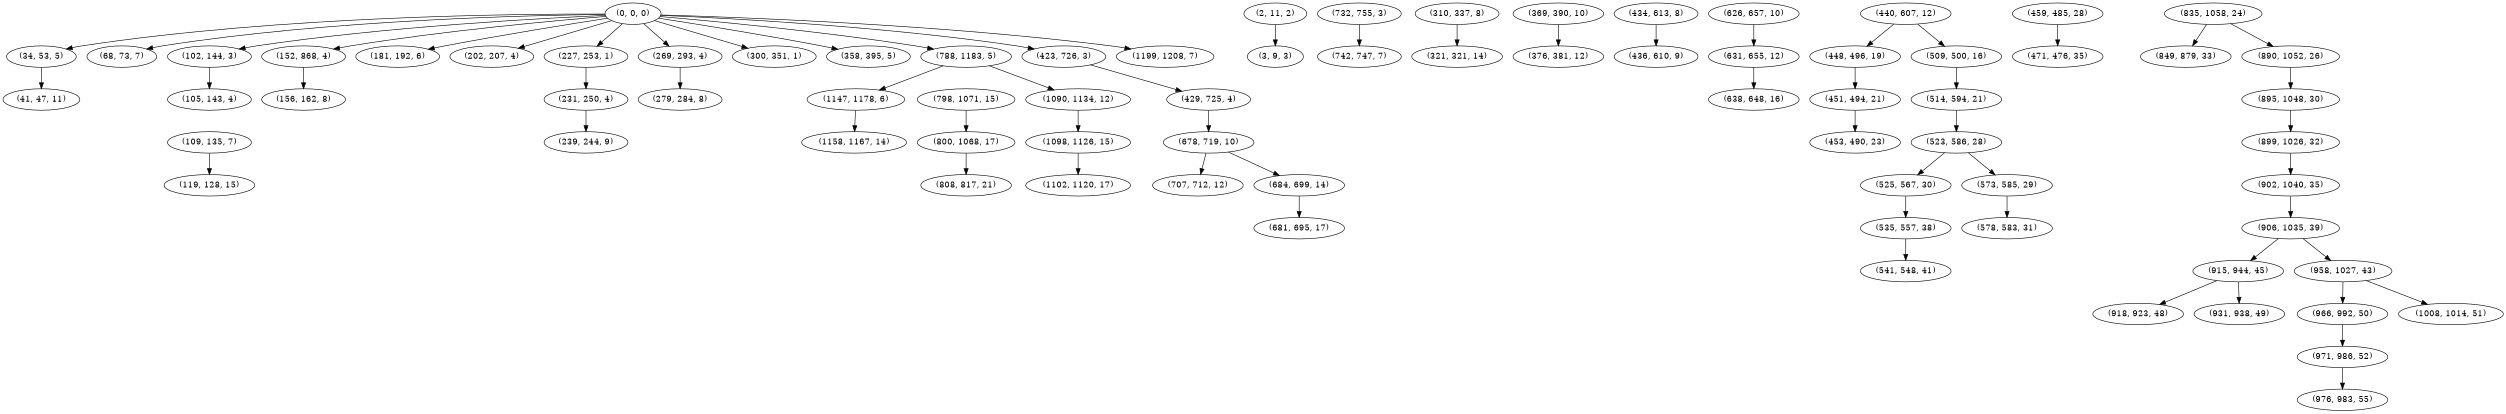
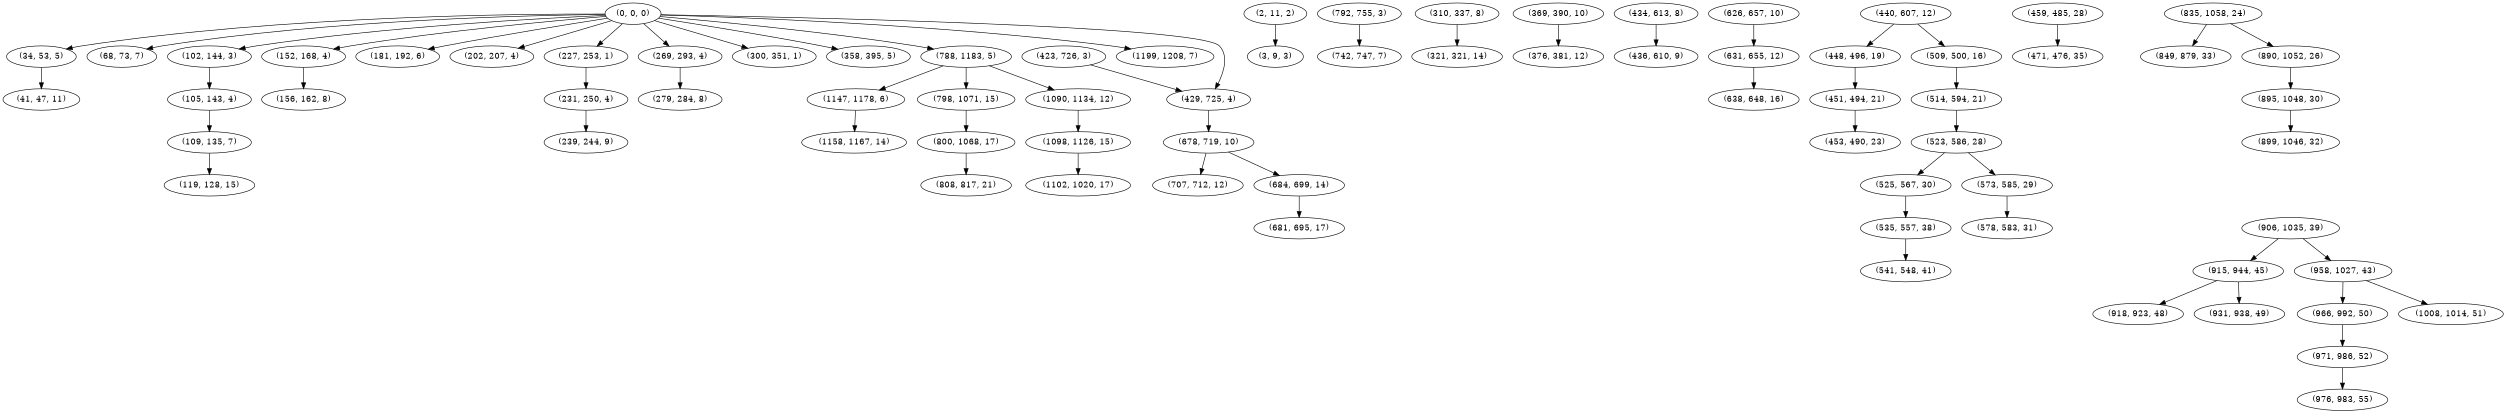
  digraph {
    "(0, 0, 0)"
    "(34, 53, 5)"
    "(68, 73, 7)"
    "(102, 144, 3)"
-   "(152, 168, 4)" [label="(152, 868, 4)"]
+   "(152, 168, 4)"
    "(181, 192, 6)"
    "(202, 207, 4)"
    "(227, 253, 1)"
    "(269, 293, 4)"
    "(300, 351, 1)"
    "(358, 395, 5)"
    "(423, 726, 3)"
    "(788, 1183, 5)"
    "(1199, 1208, 7)"
    "(2, 11, 2)"
    "(3, 9, 3)"
    "(41, 47, 11)"
    "(105, 143, 4)"
    n19 [label="(156, 162, 8)"]
    "(231, 250, 4)"
    "(279, 284, 8)"
    "(429, 725, 4)"
-   "(732, 755, 3)"
+   "(732, 755, 3)" [label="(792, 755, 3)"]
    "(742, 747, 7)"
    "(798, 1071, 15)"
    "(1090, 1134, 12)"
    "(1147, 1178, 6)"
    "(109, 135, 7)"
    n29 [label="(119, 128, 15)"]
    "(239, 244, 9)"
    n31 [label="(321, 321, 14)"]
    "(310, 337, 8)"
    "(369, 390, 10)"
    "(376, 381, 12)"
    "(678, 719, 10)"
    "(434, 613, 8)"
    "(436, 610, 9)"
    "(626, 657, 10)"
    "(631, 655, 12)"
    "(684, 699, 14)"
    "(707, 712, 12)"
    "(440, 607, 12)"
    "(448, 496, 19)"
    n44 [label="(509, 500, 16)"]
    "(451, 494, 21)"
    "(514, 594, 21)"
    "(453, 490, 23)"
    "(459, 485, 28)"
    "(471, 476, 35)"
    "(523, 586, 28)"
    "(525, 567, 30)"
    "(573, 585, 29)"
    "(535, 557, 38)"
    "(578, 583, 31)"
    "(541, 548, 41)"
    "(638, 648, 16)"
    n57 [label="(681, 695, 17)"]
    "(800, 1068, 17)"
    "(1098, 1126, 15)"
    "(1158, 1167, 14)"
    "(808, 817, 21)"
    "(835, 1058, 24)"
    "(849, 879, 33)"
    "(890, 1052, 26)"
    "(895, 1048, 30)"
-   "(899, 1046, 32)" [label="(899, 1026, 32)"]
-   "(902, 1040, 35)"
+   "(899, 1046, 32)"
    "(906, 1035, 39)"
    "(915, 944, 45)"
    "(958, 1027, 43)"
    "(918, 923, 48)"
    "(931, 938, 49)"
    "(966, 992, 50)"
    "(1008, 1014, 51)"
    "(971, 986, 52)"
    "(976, 983, 55)"
-   "(1102, 1120, 17)"
+   "(1102, 1120, 17)" [label="(1102, 1020, 17)"]
    "(0, 0, 0)" -> "(34, 53, 5)"
    "(0, 0, 0)" -> "(68, 73, 7)"
    "(0, 0, 0)" -> "(102, 144, 3)"
    "(0, 0, 0)" -> "(152, 168, 4)"
    "(0, 0, 0)" -> "(181, 192, 6)"
    "(0, 0, 0)" -> "(202, 207, 4)"
    "(0, 0, 0)" -> "(227, 253, 1)"
    "(0, 0, 0)" -> "(269, 293, 4)"
    "(0, 0, 0)" -> "(300, 351, 1)"
    "(0, 0, 0)" -> "(358, 395, 5)"
-   "(0, 0, 0)" -> "(423, 726, 3)"
+   "(0, 0, 0)" -> "(429, 725, 4)"
    "(0, 0, 0)" -> "(788, 1183, 5)"
    "(0, 0, 0)" -> "(1199, 1208, 7)"
    "(34, 53, 5)" -> "(41, 47, 11)"
    "(102, 144, 3)" -> "(105, 143, 4)"
    "(152, 168, 4)" -> n19
    "(227, 253, 1)" -> "(231, 250, 4)"
    "(269, 293, 4)" -> "(279, 284, 8)"
    "(423, 726, 3)" -> "(429, 725, 4)"
+   "(788, 1183, 5)" -> "(798, 1071, 15)"
    "(788, 1183, 5)" -> "(1090, 1134, 12)"
    "(788, 1183, 5)" -> "(1147, 1178, 6)"
    "(2, 11, 2)" -> "(3, 9, 3)"
+   "(105, 143, 4)" -> "(109, 135, 7)"
    "(231, 250, 4)" -> "(239, 244, 9)"
    "(429, 725, 4)" -> "(678, 719, 10)"
    "(732, 755, 3)" -> "(742, 747, 7)"
    "(798, 1071, 15)" -> "(800, 1068, 17)"
    "(1090, 1134, 12)" -> "(1098, 1126, 15)"
    "(1147, 1178, 6)" -> "(1158, 1167, 14)"
    "(109, 135, 7)" -> n29
    "(310, 337, 8)" -> n31
    "(369, 390, 10)" -> "(376, 381, 12)"
    "(678, 719, 10)" -> "(684, 699, 14)"
    "(678, 719, 10)" -> "(707, 712, 12)"
    "(434, 613, 8)" -> "(436, 610, 9)"
    "(626, 657, 10)" -> "(631, 655, 12)"
    "(631, 655, 12)" -> "(638, 648, 16)"
    "(684, 699, 14)" -> n57
    "(440, 607, 12)" -> "(448, 496, 19)"
    "(440, 607, 12)" -> n44
    "(448, 496, 19)" -> "(451, 494, 21)"
    n44 -> "(514, 594, 21)"
    "(451, 494, 21)" -> "(453, 490, 23)"
    "(514, 594, 21)" -> "(523, 586, 28)"
    "(459, 485, 28)" -> "(471, 476, 35)"
    "(523, 586, 28)" -> "(525, 567, 30)"
    "(523, 586, 28)" -> "(573, 585, 29)"
    "(525, 567, 30)" -> "(535, 557, 38)"
    "(573, 585, 29)" -> "(578, 583, 31)"
    "(535, 557, 38)" -> "(541, 548, 41)"
    "(800, 1068, 17)" -> "(808, 817, 21)"
    "(1098, 1126, 15)" -> "(1102, 1120, 17)"
    "(835, 1058, 24)" -> "(849, 879, 33)"
    "(835, 1058, 24)" -> "(890, 1052, 26)"
    "(890, 1052, 26)" -> "(895, 1048, 30)"
    "(895, 1048, 30)" -> "(899, 1046, 32)"
-   "(899, 1046, 32)" -> "(902, 1040, 35)"
-   "(902, 1040, 35)" -> "(906, 1035, 39)"
    "(906, 1035, 39)" -> "(915, 944, 45)"
    "(906, 1035, 39)" -> "(958, 1027, 43)"
    "(915, 944, 45)" -> "(918, 923, 48)"
    "(915, 944, 45)" -> "(931, 938, 49)"
    "(958, 1027, 43)" -> "(966, 992, 50)"
    "(958, 1027, 43)" -> "(1008, 1014, 51)"
    "(966, 992, 50)" -> "(971, 986, 52)"
    "(971, 986, 52)" -> "(976, 983, 55)"
  }
